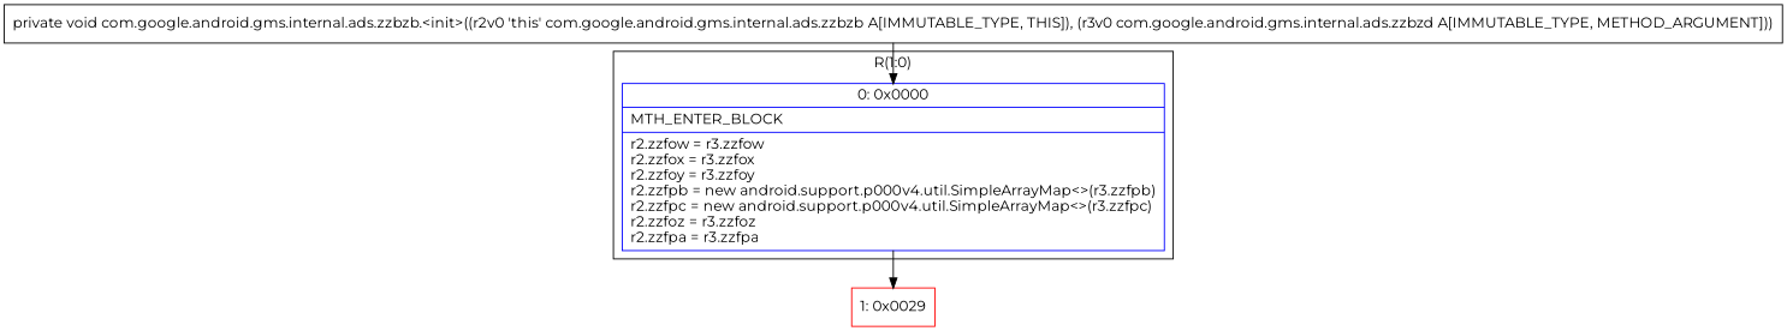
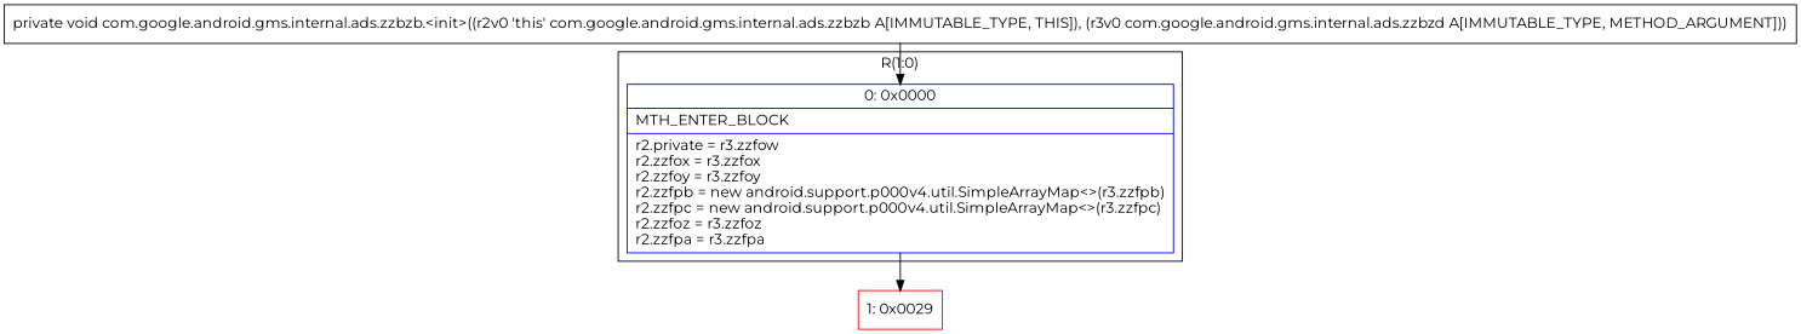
  digraph {
    fontname=Montserrat
    node [shape=record fontname=Montserrat]
    edge [fontname=Montserrat]
-   n1 [color=blue label="{0\:\ 0x0000|MTH_ENTER_BLOCK\l|r2.zzfow = r3.zzfow\lr2.zzfox = r3.zzfox\lr2.zzfoy = r3.zzfoy\lr2.zzfpb = new android.support.p000v4.util.SimpleArrayMap\<\>(r3.zzfpb)\lr2.zzfpc = new android.support.p000v4.util.SimpleArrayMap\<\>(r3.zzfpc)\lr2.zzfoz = r3.zzfoz\lr2.zzfpa = r3.zzfpa\l}"]
+   n1 [color=blue label="{0\:\ 0x0000|MTH_ENTER_BLOCK\l|r2.private = r3.zzfow\lr2.zzfox = r3.zzfox\lr2.zzfoy = r3.zzfoy\lr2.zzfpb = new android.support.p000v4.util.SimpleArrayMap\<\>(r3.zzfpb)\lr2.zzfpc = new android.support.p000v4.util.SimpleArrayMap\<\>(r3.zzfpc)\lr2.zzfoz = r3.zzfoz\lr2.zzfpa = r3.zzfpa\l}"]
    n2 [color=red label="{1\:\ 0x0029}"]
    n3 [label="{private void com.google.android.gms.internal.ads.zzbzb.\<init\>((r2v0 'this' com.google.android.gms.internal.ads.zzbzb A[IMMUTABLE_TYPE, THIS]), (r3v0 com.google.android.gms.internal.ads.zzbzd A[IMMUTABLE_TYPE, METHOD_ARGUMENT])) }"]
    subgraph cluster_1 {
      label="R(1:0)"
      n1
    }
    n1 -> n2
    n3 -> n1
  }
